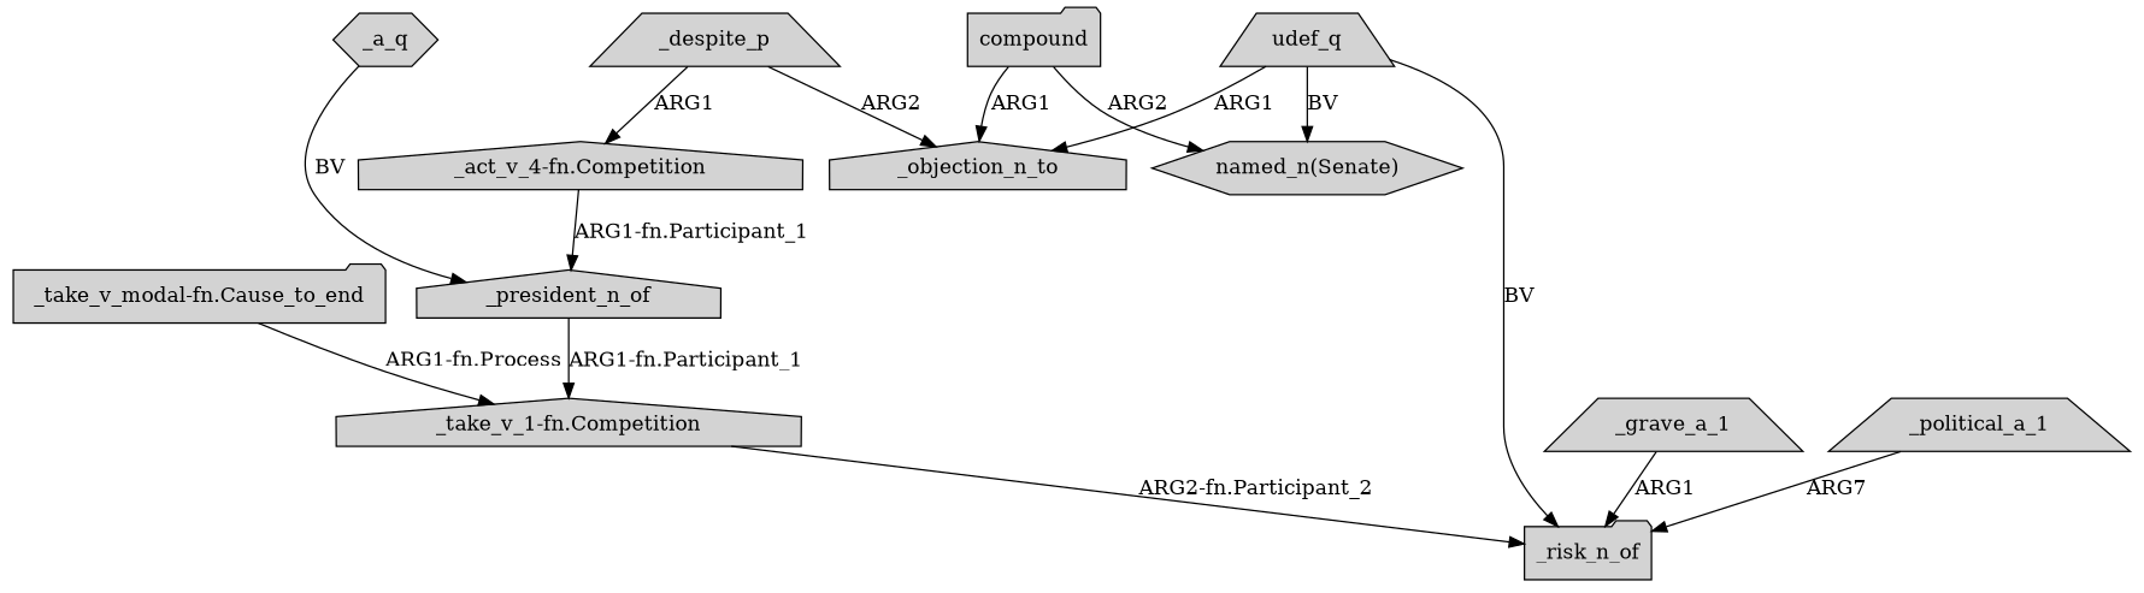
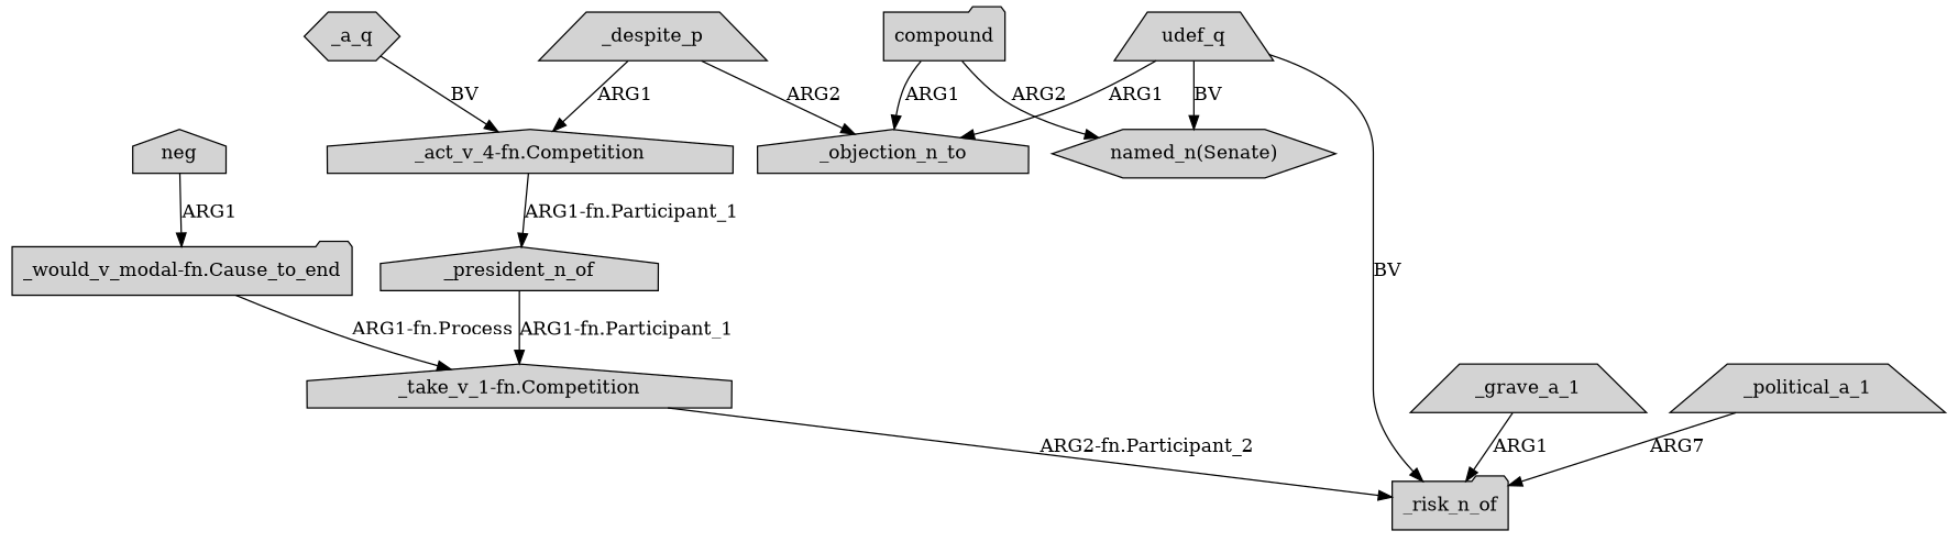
  digraph {
    node [shape=house style=filled]
    _despite_p [shape=trapezium]
    n2 [label="_act_v_4-fn.Competition"]
    _objection_n_to
    _president_n_of
    "_take_v_1-fn.Competition"
    compound [shape=folder]
    "named_n(Senate)" [shape=hexagon]
    _risk_n_of [shape=folder]
    udef_q [shape=trapezium]
-   "_would_v_modal-fn.Cause_to_end" [shape=folder label="_take_v_modal-fn.Cause_to_end"]
+   "_would_v_modal-fn.Cause_to_end" [shape=folder]
+   neg
    _grave_a_1 [shape=trapezium]
    _political_a_1 [shape=trapezium]
    _a_q [shape=hexagon]
    _despite_p -> n2 [label=ARG1]
    _despite_p -> _objection_n_to [label=ARG2]
    n2 -> _president_n_of [label="ARG1-fn.Participant_1"]
    _president_n_of -> "_take_v_1-fn.Competition" [label="ARG1-fn.Participant_1"]
    "_take_v_1-fn.Competition" -> _risk_n_of [label="ARG2-fn.Participant_2"]
    compound -> _objection_n_to [label=ARG1]
    compound -> "named_n(Senate)" [label=ARG2]
    udef_q -> _objection_n_to [label=ARG1]
    udef_q -> "named_n(Senate)" [label=BV]
    udef_q -> _risk_n_of [label=BV]
    "_would_v_modal-fn.Cause_to_end" -> "_take_v_1-fn.Competition" [label="ARG1-fn.Process"]
+   neg -> "_would_v_modal-fn.Cause_to_end" [label=ARG1]
    _grave_a_1 -> _risk_n_of [label=ARG1]
    _political_a_1 -> _risk_n_of [label=ARG7]
-   _a_q -> _president_n_of [label=BV]
+   _a_q -> n2 [label=BV]
  }
